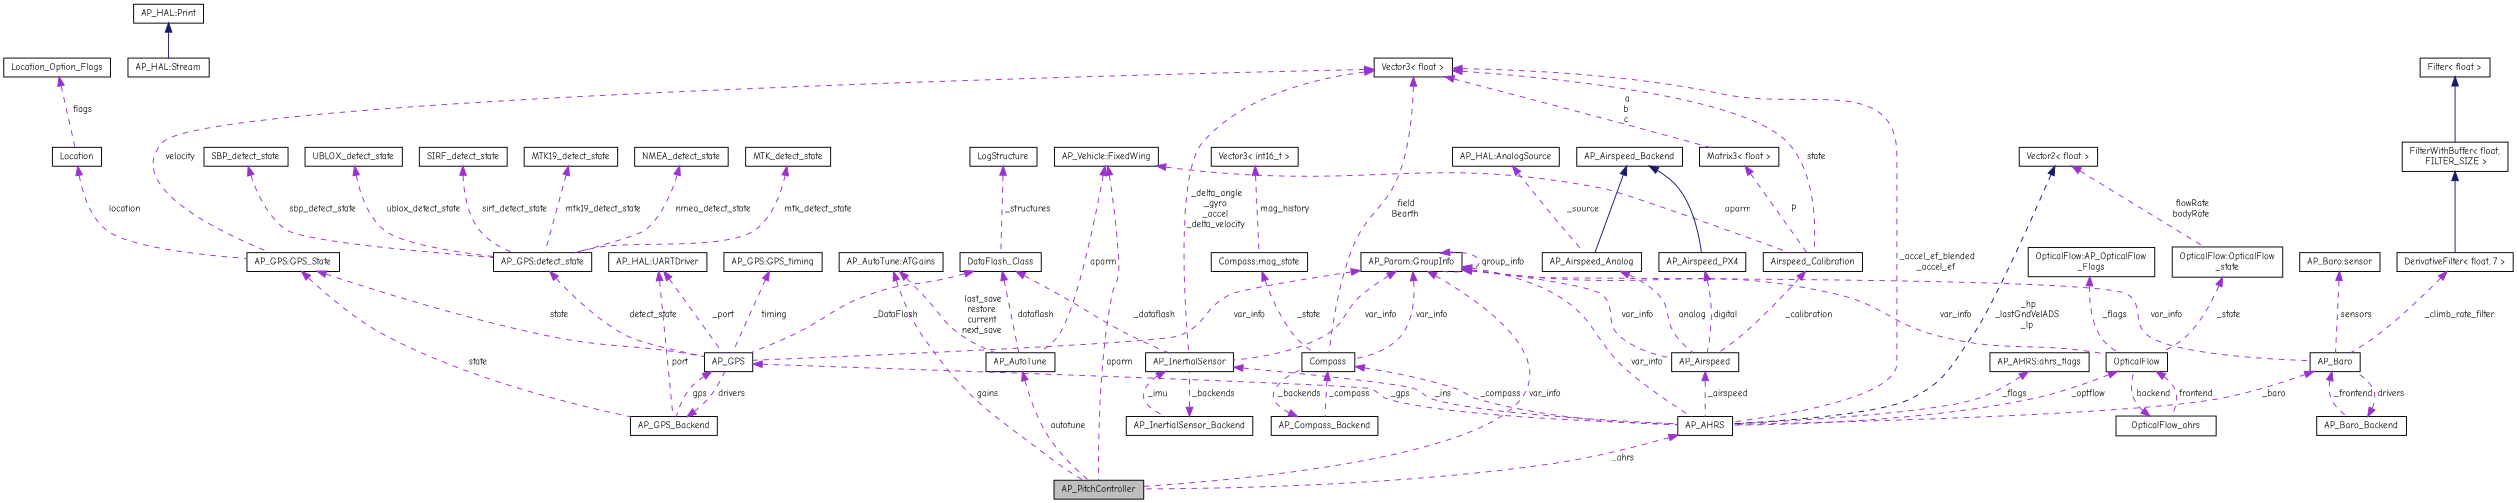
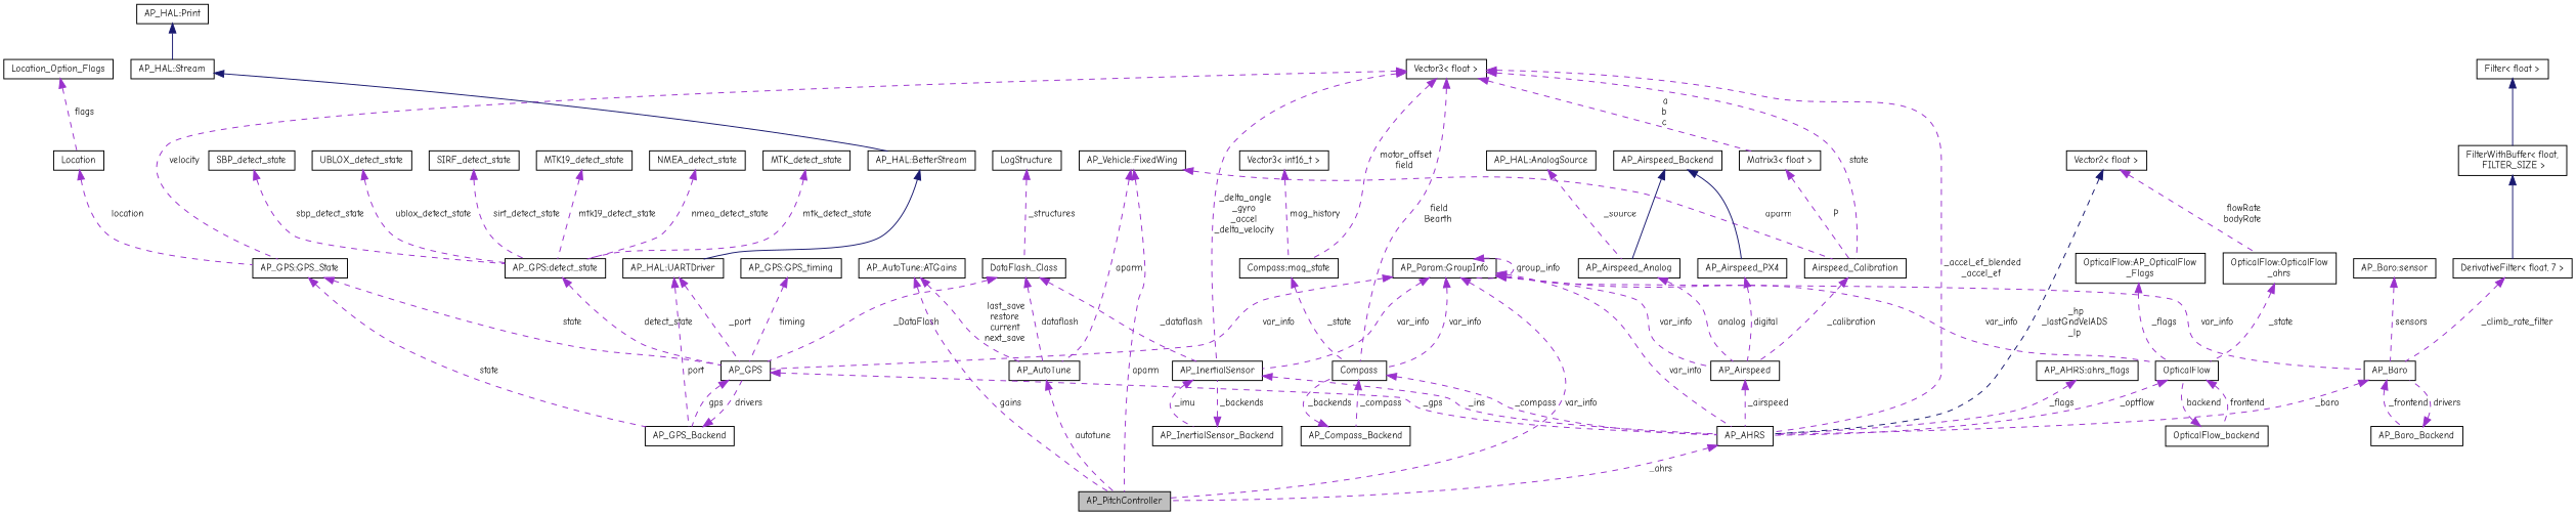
  digraph {
    fontname="Comic Neue"
    rankdir=TB
    node [color=black fillcolor=white fontname="Comic Neue" fontsize=10 shape=record style=filled]
    edge [color=darkorchid3 dir=back fontname="Comic Neue" fontsize=10 labelfontname=Helvetica labelfontsize=10 style=dashed]
    n1 [fillcolor=grey75 fontcolor=black height=0.2 label=AP_PitchController width=0.4]
    n2 [height=0.2 label=AP_AutoTune width=0.4]
    n3 [height=0.2 label=DataFlash_Class width=0.4]
    n4 [height=0.2 label=AP_InertialSensor width=0.4]
    n5 [height=0.2 label=AP_GPS width=0.4]
    n6 [height=0.2 label=AP_AHRS width=0.4]
    n7 [height=0.2 label=AP_InertialSensor_Backend width=0.4]
    n8 [height=0.2 label=AP_GPS_Backend width=0.4]
    n9 [height=0.2 label=LogStructure width=0.4]
    n10 [height=0.2 label="AP_Vehicle::FixedWing" width=0.4]
    n11 [height=0.2 label=Airspeed_Calibration width=0.4]
    n12 [height=0.2 label=AP_Airspeed width=0.4]
    n13 [height=0.2 label="AP_AutoTune::ATGains" width=0.4]
    n14 [height=0.2 label="AP_Param::GroupInfo" width=0.4]
    n15 [height=0.2 label=AP_Baro width=0.4]
    n16 [height=0.2 label=OpticalFlow width=0.4]
    n17 [height=0.2 label=Compass width=0.4]
    n18 [height=0.2 label=AP_Baro_Backend width=0.4]
-   n19 [height=0.2 label=OpticalFlow_ahrs width=0.4]
+   n19 [height=0.2 label=OpticalFlow_backend width=0.4]
    n20 [height=0.2 label=AP_Compass_Backend width=0.4]
    n21 [height=0.2 label="AP_AHRS::ahrs_flags" width=0.4]
    n22 [height=0.2 label="AP_Baro::sensor" width=0.4]
    n23 [height=0.2 label="DerivativeFilter\< float, 7 \>" width=0.4]
    n24 [height=0.2 label="FilterWithBuffer\< float,\l FILTER_SIZE \>" width=0.4]
    n25 [height=0.2 label="Filter\< float \>" width=0.4]
-   n26 [height=0.2 label="OpticalFlow::OpticalFlow\l_state" width=0.4]
+   n26 [height=0.2 label="OpticalFlow::OpticalFlow\l_ahrs" width=0.4]
    n27 [height=0.2 label="Vector2\< float \>" width=0.4]
    n28 [height=0.2 label="OpticalFlow::AP_OpticalFlow\l_Flags" width=0.4]
    n29 [height=0.2 label="Vector3\< float \>" width=0.4]
    n30 [height=0.2 label="Matrix3\< float \>" width=0.4]
    n31 [height=0.2 label="AP_GPS::GPS_State" width=0.4]
    n32 [height=0.2 label="Compass::mag_state" width=0.4]
    n33 [height=0.2 label=AP_Airspeed_Analog width=0.4]
    n34 [height=0.2 label=AP_Airspeed_Backend width=0.4]
    n35 [height=0.2 label=AP_Airspeed_PX4 width=0.4]
    n36 [height=0.2 label="AP_HAL::AnalogSource" width=0.4]
    n37 [height=0.2 label="AP_GPS::detect_state" width=0.4]
    n38 [height=0.2 label=SBP_detect_state width=0.4]
    n39 [height=0.2 label=UBLOX_detect_state width=0.4]
    n40 [height=0.2 label=SIRF_detect_state width=0.4]
    n41 [height=0.2 label=MTK19_detect_state width=0.4]
    n42 [height=0.2 label=NMEA_detect_state width=0.4]
    n43 [height=0.2 label=MTK_detect_state width=0.4]
    n44 [height=0.2 label="AP_GPS::GPS_timing" width=0.4]
    n45 [height=0.2 label="AP_HAL::UARTDriver" width=0.4]
+   n46 [height=0.2 label="AP_HAL::BetterStream" width=0.4]
    n47 [height=0.2 label="AP_HAL::Stream" width=0.4]
    n48 [height=0.2 label="AP_HAL::Print" width=0.4]
    n49 [height=0.2 label=Location width=0.4]
    n50 [height=0.2 label=Location_Option_Flags width=0.4]
    n51 [height=0.2 label="Vector3\< int16_t \>" width=0.4]
    n2 -> n1 [label=" autotune"]
    n3 -> n2 [label=" dataflash"]
    n3 -> n4 [label=" _dataflash"]
    n3 -> n5 [label=" _DataFlash"]
    n4 -> n6 [label=" _ins"]
    n4 -> n7 [label=" _imu"]
    n5 -> n6 [label=" _gps"]
    n5 -> n8 [label=" gps"]
    n6 -> n1 [label=" _ahrs"]
    n7 -> n4 [label=" _backends"]
    n8 -> n5 [label=" drivers"]
    n9 -> n3 [label=" _structures"]
    n10 -> n1 [label=" aparm"]
    n10 -> n2 [label=" aparm"]
    n10 -> n11 [label=" aparm"]
    n11 -> n12 [label=" _calibration"]
    n12 -> n6 [label=" _airspeed"]
    n13 -> n1 [label=" gains"]
    n13 -> n2 [label=" last_save\nrestore\ncurrent\nnext_save"]
    n14 -> n1 [label=" var_info"]
    n14 -> n4 [label=" var_info"]
    n14 -> n5 [label=" var_info"]
    n14 -> n6 [label=" var_info"]
    n14 -> n12 [label=" var_info"]
    n14 -> n14 [label=" group_info"]
    n14 -> n15 [label=" var_info"]
    n14 -> n16 [label=" var_info"]
    n14 -> n17 [label=" var_info"]
    n15 -> n6 [label=" _baro"]
    n15 -> n18 [label=" _frontend"]
    n16 -> n6 [label=" _optflow"]
    n16 -> n19 [label=" frontend"]
    n17 -> n6 [label=" _compass"]
    n17 -> n20 [label=" _compass"]
    n18 -> n15 [label=" drivers"]
    n19 -> n16 [label=" backend"]
    n20 -> n17 [label=" _backends"]
    n21 -> n6 [label=" _flags"]
    n22 -> n15 [label=" sensors"]
    n23 -> n15 [label=" _climb_rate_filter"]
    n24 -> n23 [color=midnightblue style=solid]
    n25 -> n24 [color=midnightblue style=solid]
    n26 -> n16 [label=" _state"]
    n27 -> n6 [color=midnightblue label=" _hp\n_lastGndVelADS\n_lp"]
    n27 -> n26 [label=" flowRate\nbodyRate"]
    n28 -> n16 [label=" _flags"]
    n29 -> n4 [label=" _delta_angle\n_gyro\n_accel\n_delta_velocity"]
    n29 -> n6 [label=" _accel_ef_blended\n_accel_ef"]
    n29 -> n11 [label=" state"]
    n29 -> n17 [label=" field\nBearth"]
    n29 -> n30 [label=" a\nb\nc"]
    n29 -> n31 [label=" velocity"]
+   n29 -> n32 [label=" motor_offset\nfield"]
    n30 -> n11 [label=" P"]
    n31 -> n5 [label=" state"]
    n31 -> n8 [label=" state"]
    n32 -> n17 [label=" _state"]
    n33 -> n12 [label=" analog"]
    n34 -> n33 [color=midnightblue style=solid]
    n34 -> n35 [color=midnightblue style=solid]
    n35 -> n12 [label=" digital"]
    n36 -> n33 [label=" _source"]
    n37 -> n5 [label=" detect_state"]
    n38 -> n37 [label=" sbp_detect_state"]
    n39 -> n37 [label=" ublox_detect_state"]
    n40 -> n37 [label=" sirf_detect_state"]
    n41 -> n37 [label=" mtk19_detect_state"]
    n42 -> n37 [label=" nmea_detect_state"]
    n43 -> n37 [label=" mtk_detect_state"]
    n44 -> n5 [label=" timing"]
    n45 -> n5 [label=" _port"]
    n45 -> n8 [label=" port"]
+   n46 -> n45 [color=midnightblue style=solid]
+   n47 -> n46 [color=midnightblue style=solid]
    n48 -> n47 [color=midnightblue style=solid]
    n49 -> n31 [label=" location"]
    n50 -> n49 [label=" flags"]
    n51 -> n32 [label=" mag_history"]
  }
